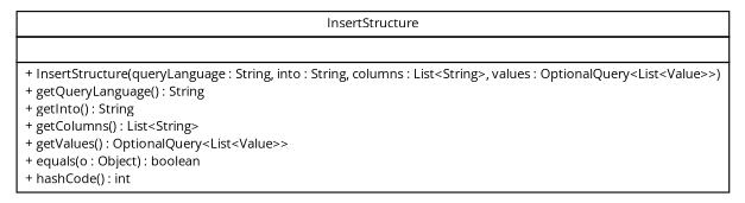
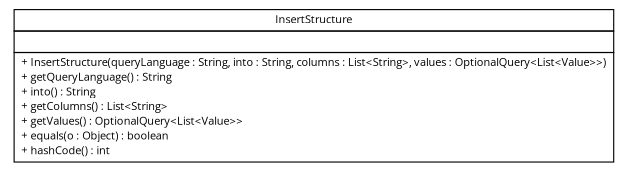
  digraph {
    nodesep=0.25
    ranksep=0.5
    rankdir=LR
    fontname="Open Sans"
-   n1 [fontcolor=black fontname="Open Sans" fontsize=10.0 label=<<table title="br.gov.to.sefaz.persistence.query.structure.insert.InsertStructure" border="0" cellborder="1" cellspacing="0" cellpadding="2" port="p" href="./InsertStructure.html"> 		<tr><td><table border="0" cellspacing="0" cellpadding="1"> <tr><td align="center" balign="center"> InsertStructure </td></tr> 		</table></td></tr> 		<tr><td><table border="0" cellspacing="0" cellpadding="1"> <tr><td align="left" balign="left">  </td></tr> 		</table></td></tr> 		<tr><td><table border="0" cellspacing="0" cellpadding="1"> <tr><td align="left" balign="left"> + InsertStructure(queryLanguage : String, into : String, columns : List&lt;String&gt;, values : OptionalQuery&lt;List&lt;Value&gt;&gt;) </td></tr> <tr><td align="left" balign="left"> + getQueryLanguage() : String </td></tr> <tr><td align="left" balign="left"> + getInto() : String </td></tr> <tr><td align="left" balign="left"> + getColumns() : List&lt;String&gt; </td></tr> <tr><td align="left" balign="left"> + getValues() : OptionalQuery&lt;List&lt;Value&gt;&gt; </td></tr> <tr><td align="left" balign="left"> + equals(o : Object) : boolean </td></tr> <tr><td align="left" balign="left"> + hashCode() : int </td></tr> 		</table></td></tr> 		</table>> shape=plaintext]
+   n1 [fontcolor=black fontname="Open Sans" fontsize=10.0 label=<<table title="br.gov.to.sefaz.persistence.query.structure.insert.InsertStructure" border="0" cellborder="1" cellspacing="0" cellpadding="2" port="p" href="./InsertStructure.html"> 		<tr><td><table border="0" cellspacing="0" cellpadding="1"> <tr><td align="center" balign="center"> InsertStructure </td></tr> 		</table></td></tr> 		<tr><td><table border="0" cellspacing="0" cellpadding="1"> <tr><td align="left" balign="left">  </td></tr> 		</table></td></tr> 		<tr><td><table border="0" cellspacing="0" cellpadding="1"> <tr><td align="left" balign="left"> + InsertStructure(queryLanguage : String, into : String, columns : List&lt;String&gt;, values : OptionalQuery&lt;List&lt;Value&gt;&gt;) </td></tr> <tr><td align="left" balign="left"> + getQueryLanguage() : String </td></tr> <tr><td align="left" balign="left"> + into() : String </td></tr> <tr><td align="left" balign="left"> + getColumns() : List&lt;String&gt; </td></tr> <tr><td align="left" balign="left"> + getValues() : OptionalQuery&lt;List&lt;Value&gt;&gt; </td></tr> <tr><td align="left" balign="left"> + equals(o : Object) : boolean </td></tr> <tr><td align="left" balign="left"> + hashCode() : int </td></tr> 		</table></td></tr> 		</table>> shape=plaintext]
  }
